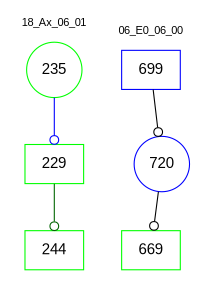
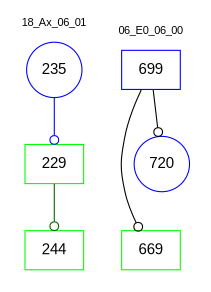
  digraph {
    fontname="Liberation Sans"
    node [color=blue fontname="Liberation Sans" shape=box]
    edge [arrowhead=odot color=black fontname="Liberation Sans"]
-   n1 [color=green label=235 shape=circle]
+   n1 [label=235 shape=circle]
    n2 [color=green label=229]
    n3 [color=green label=244]
    n4 [label=699]
    n5 [color=green label=669]
    n6 [label=720 shape=circle]
    subgraph cluster_1 {
      color=white
      fontsize=10
      label="18_Ax_06_01"
      n1
      n2
      n3
    }
    subgraph cluster_2 {
      color=white
      fontsize=10
      label="06_E0_06_00"
      n4
      n5
      n6
    }
    n1 -> n2 [color=blue]
    n2 -> n3 [color=darkgreen]
-   n6 -> n5
+   n4 -> n5
    n4 -> n6
  }
